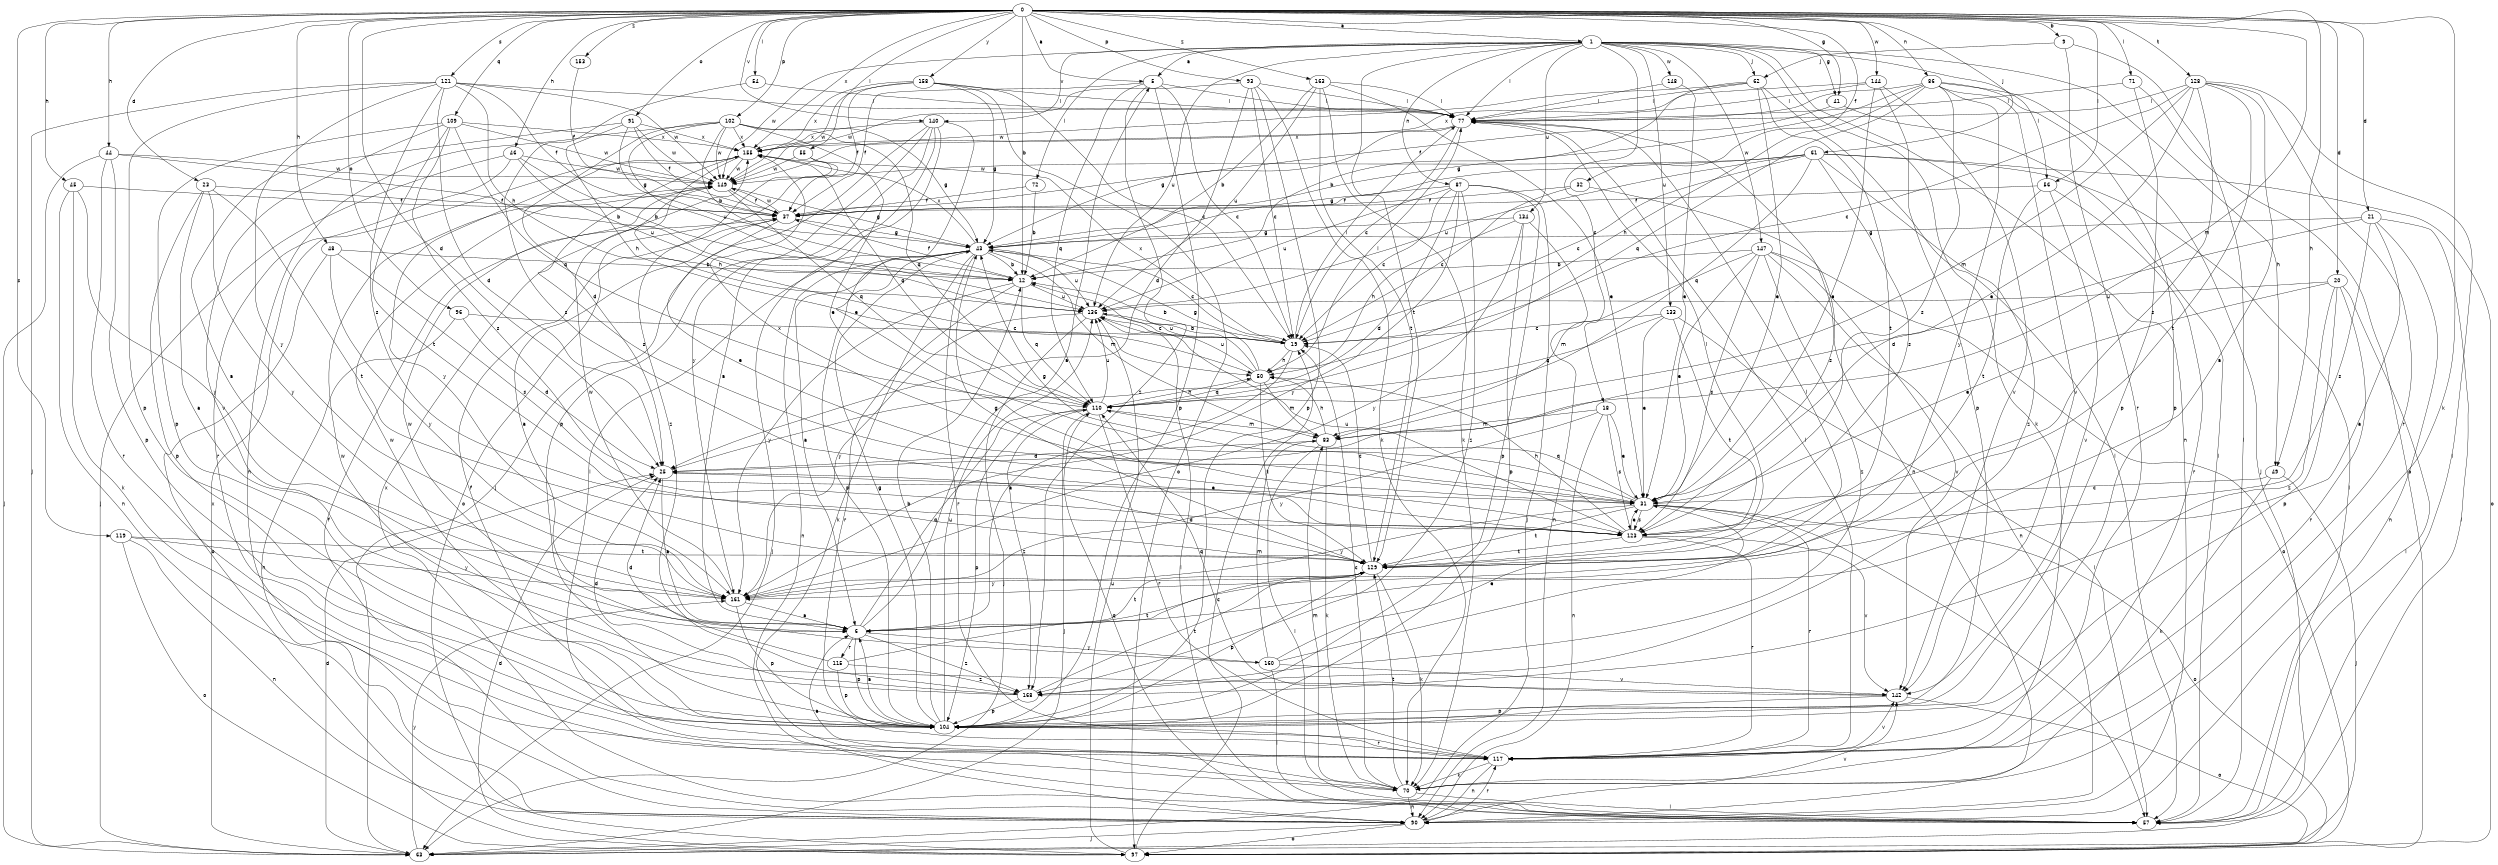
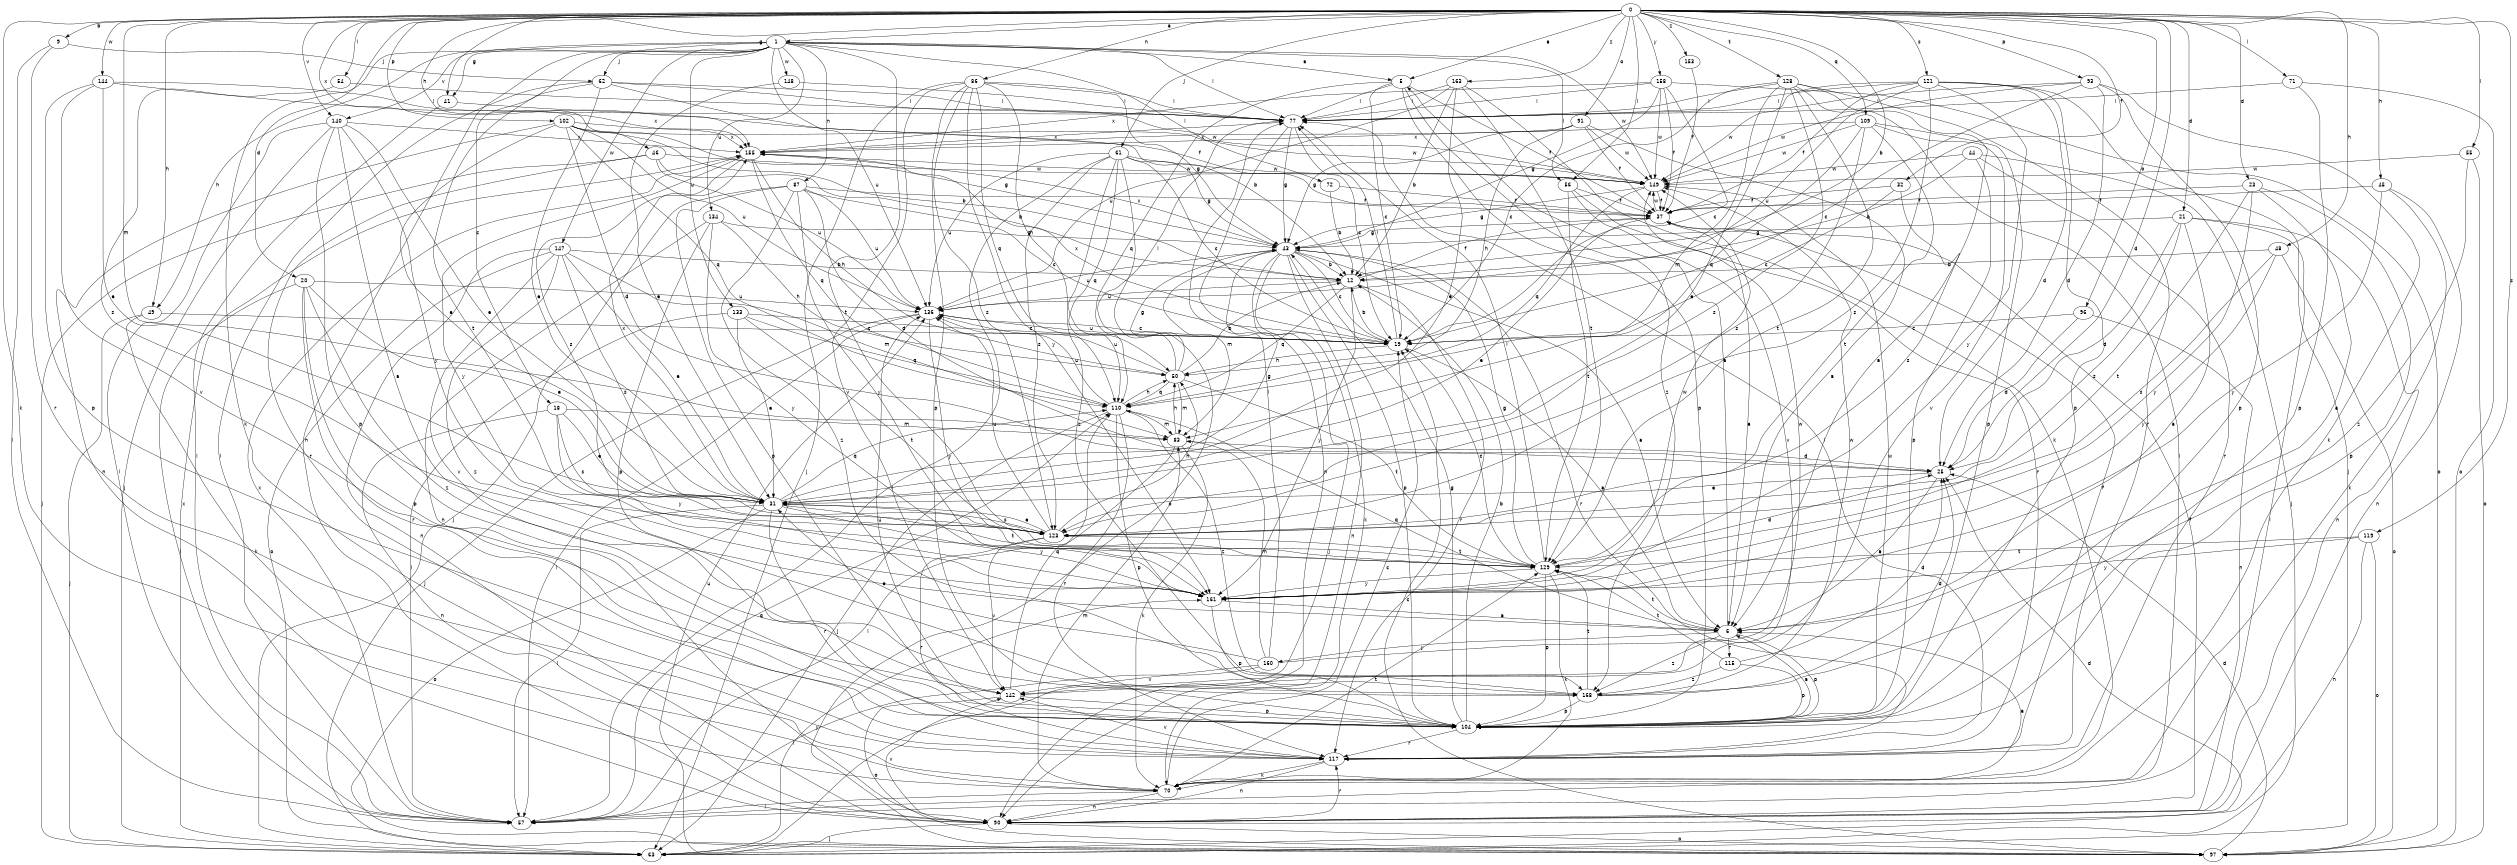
  strict digraph {
    fontname="DejaVu Sans"
    node [fontname="DejaVu Sans"]
    edge [fontname="DejaVu Sans"]
    0
    1
    5
    9
    12
    20
    21
    23
    25
    32
    41
    44
    45
    46
    48
    49
    54
    55
    56
    61
    70
    71
    83
    86
    91
    96
    n27 [label=93]
    102
    109
    119
    121
    128
    140
    144
    153
    155
    158
    163
    18
    62
    72
    77
    87
    90
    129
    133
    134
    136
    147
    148
    149
    19
    37
    104
    110
    168
    117
    57
    161
    31
    6
    123
    43
    63
    97
    142
    50
    115
    160
    0 -> 1 [label=a]
    0 -> 5 [label=a]
    0 -> 9 [label=b]
    0 -> 12 [label=b]
    0 -> 20 [label=d]
    0 -> 21 [label=d]
    0 -> 23 [label=d]
    0 -> 25 [label=d]
    0 -> 32 [label=f]
    0 -> 41 [label=g]
-   0 -> 44 [label=h]
    0 -> 45 [label=h]
    0 -> 46 [label=h]
    0 -> 48 [label=h]
    0 -> 49 [label=h]
    0 -> 54 [label=i]
    0 -> 55 [label=i]
    0 -> 56 [label=i]
    0 -> 61 [label=j]
    0 -> 70 [label=k]
    0 -> 71 [label=l]
    0 -> 83 [label=m]
    0 -> 86 [label=n]
    0 -> 91 [label=o]
    0 -> 96 [label=o]
    0 -> n27 [label=p]
    0 -> 102 [label=p]
    0 -> 109 [label=q]
    0 -> 119 [label=s]
    0 -> 121 [label=s]
    0 -> 128 [label=t]
    0 -> 140 [label=v]
    0 -> 144 [label=w]
    0 -> 153 [label=z]
    0 -> 155 [label=x]
    0 -> 158 [label=y]
    0 -> 163 [label=z]
    1 -> 5 [label=a]
    1 -> 41 [label=g]
    1 -> 49 [label=h]
    1 -> 56 [label=i]
    1 -> 70 [label=k]
    1 -> 140 [label=v]
    1 -> 18 [label=c]
    1 -> 62 [label=j]
    1 -> 72 [label=l]
    1 -> 77 [label=l]
    1 -> 87 [label=n]
    1 -> 90 [label=n]
    1 -> 129 [label=t]
    1 -> 133 [label=u]
    1 -> 134 [label=u]
    1 -> 136 [label=u]
    1 -> 147 [label=w]
    1 -> 148 [label=w]
    1 -> 149 [label=w]
    5 -> 77 [label=l]
    5 -> 19 [label=c]
    5 -> 37 [label=f]
    5 -> 104 [label=p]
    5 -> 110 [label=q]
    5 -> 168 [label=z]
    9 -> 62 [label=j]
    9 -> 117 [label=r]
    9 -> 57 [label=i]
    12 -> 136 [label=u]
    12 -> 37 [label=f]
    12 -> 110 [label=q]
    12 -> 117 [label=r]
    12 -> 161 [label=y]
    20 -> 136 [label=u]
    20 -> 104 [label=p]
    20 -> 168 [label=z]
    20 -> 117 [label=r]
    20 -> 57 [label=i]
    20 -> 31 [label=e]
    21 -> 25 [label=d]
    21 -> 90 [label=n]
    21 -> 57 [label=i]
    21 -> 6 [label=a]
    21 -> 123 [label=s]
    21 -> 43 [label=g]
    23 -> 129 [label=t]
    23 -> 37 [label=f]
    23 -> 104 [label=p]
    23 -> 161 [label=y]
    23 -> 6 [label=a]
    25 -> 31 [label=e]
    25 -> 6 [label=a]
    32 -> 19 [label=c]
    32 -> 37 [label=f]
    32 -> 123 [label=s]
    41 -> 37 [label=f]
    41 -> 57 [label=i]
    44 -> 12 [label=b]
    44 -> 149 [label=w]
    44 -> 104 [label=p]
    44 -> 117 [label=r]
    44 -> 63 [label=j]
    45 -> 70 [label=k]
    45 -> 90 [label=n]
    45 -> 37 [label=f]
    45 -> 161 [label=y]
    46 -> 12 [label=b]
    46 -> 136 [label=u]
    46 -> 149 [label=w]
    46 -> 117 [label=r]
    46 -> 63 [label=j]
    48 -> 12 [label=b]
    48 -> 161 [label=y]
    48 -> 123 [label=s]
    48 -> 97 [label=o]
    49 -> 70 [label=k]
-   49 -> 31 [label=c]
+   49 -> 19 [label=c]
    49 -> 63 [label=j]
    54 -> 77 [label=l]
    54 -> 123 [label=s]
    55 -> 149 [label=w]
    55 -> 168 [label=z]
    55 -> 97 [label=o]
    56 -> 129 [label=t]
    56 -> 37 [label=f]
    56 -> 117 [label=r]
    56 -> 142 [label=v]
    61 -> 136 [label=u]
    61 -> 149 [label=w]
    61 -> 19 [label=c]
    61 -> 110 [label=q]
    61 -> 168 [label=z]
    61 -> 57 [label=i]
    61 -> 123 [label=s]
    61 -> 43 [label=g]
    61 -> 97 [label=o]
    70 -> 83 [label=m]
    70 -> 90 [label=n]
    70 -> 129 [label=t]
    70 -> 19 [label=c]
    70 -> 57 [label=i]
    70 -> 6 [label=a]
    71 -> 77 [label=l]
    71 -> 104 [label=p]
    71 -> 97 [label=o]
    83 -> 25 [label=d]
    83 -> 70 [label=k]
    83 -> 57 [label=i]
    83 -> 50 [label=h]
    86 -> 77 [label=l]
    86 -> 104 [label=p]
    86 -> 110 [label=q]
    86 -> 161 [label=y]
    86 -> 123 [label=s]
    86 -> 43 [label=g]
    86 -> 63 [label=j]
    86 -> 142 [label=v]
    86 -> 50 [label=h]
    91 -> 155 [label=x]
    91 -> 149 [label=w]
    91 -> 37 [label=f]
    91 -> 6 [label=a]
    91 -> 43 [label=g]
    91 -> 50 [label=h]
    96 -> 25 [label=d]
    96 -> 90 [label=n]
    96 -> 19 [label=c]
    n27 -> 25 [label=d]
    n27 -> 70 [label=k]
    n27 -> 77 [label=l]
    n27 -> 149 [label=w]
    n27 -> 19 [label=c]
    n27 -> 104 [label=p]
    102 -> 12 [label=b]
    102 -> 25 [label=d]
    102 -> 155 [label=x]
    102 -> 90 [label=n]
    102 -> 136 [label=u]
    102 -> 149 [label=w]
    102 -> 110 [label=q]
    102 -> 31 [label=e]
    102 -> 43 [label=g]
    109 -> 155 [label=x]
    109 -> 129 [label=t]
    109 -> 149 [label=w]
    109 -> 104 [label=p]
    109 -> 110 [label=q]
    109 -> 123 [label=s]
    109 -> 142 [label=v]
    119 -> 90 [label=n]
    119 -> 129 [label=t]
    119 -> 161 [label=y]
    119 -> 97 [label=o]
    121 -> 25 [label=d]
    121 -> 77 [label=l]
-   121 -> 136 [label=h]
+   121 -> 136 [label=u]
    121 -> 149 [label=w]
    121 -> 37 [label=f]
    121 -> 104 [label=p]
    121 -> 161 [label=y]
    121 -> 123 [label=s]
    121 -> 63 [label=j]
    128 -> 83 [label=m]
    128 -> 77 [label=l]
    128 -> 129 [label=t]
    128 -> 19 [label=c]
    128 -> 117 [label=r]
    128 -> 57 [label=i]
    128 -> 31 [label=e]
    128 -> 6 [label=a]
    128 -> 123 [label=s]
    140 -> 155 [label=x]
    140 -> 104 [label=p]
    140 -> 57 [label=i]
    140 -> 161 [label=y]
    140 -> 31 [label=e]
    140 -> 6 [label=a]
    140 -> 63 [label=j]
    144 -> 155 [label=x]
    144 -> 77 [label=l]
    144 -> 104 [label=p]
    144 -> 31 [label=e]
    144 -> 142 [label=v]
    153 -> 37 [label=f]
    155 -> 149 [label=w]
    155 -> 110 [label=q]
    155 -> 161 [label=y]
    155 -> 123 [label=s]
    155 -> 50 [label=h]
    158 -> 155 [label=x]
    158 -> 77 [label=l]
    158 -> 149 [label=w]
    158 -> 19 [label=c]
    158 -> 37 [label=f]
    158 -> 43 [label=g]
    158 -> 97 [label=o]
    163 -> 12 [label=b]
    163 -> 70 [label=k]
    163 -> 77 [label=l]
    163 -> 129 [label=t]
    163 -> 136 [label=u]
    163 -> 31 [label=e]
    18 -> 83 [label=m]
    18 -> 90 [label=n]
    18 -> 161 [label=y]
    18 -> 31 [label=e]
    18 -> 123 [label=s]
    62 -> 12 [label=b]
    62 -> 77 [label=l]
    62 -> 129 [label=t]
    62 -> 149 [label=w]
    62 -> 57 [label=i]
    62 -> 31 [label=e]
    72 -> 12 [label=b]
    72 -> 37 [label=f]
    77 -> 155 [label=x]
    77 -> 90 [label=n]
    77 -> 19 [label=c]
    77 -> 43 [label=g]
    87 -> 25 [label=d]
    87 -> 136 [label=u]
    87 -> 19 [label=c]
    87 -> 37 [label=f]
    87 -> 104 [label=p]
    87 -> 168 [label=z]
    87 -> 161 [label=y]
    87 -> 63 [label=j]
    90 -> 37 [label=f]
    90 -> 117 [label=r]
    90 -> 63 [label=j]
    90 -> 97 [label=o]
    90 -> 142 [label=v]
    129 -> 25 [label=d]
    129 -> 70 [label=k]
    129 -> 77 [label=l]
    129 -> 19 [label=c]
    129 -> 104 [label=p]
    129 -> 161 [label=y]
    129 -> 43 [label=g]
    133 -> 129 [label=t]
    133 -> 19 [label=c]
    133 -> 110 [label=q]
    133 -> 57 [label=i]
    133 -> 31 [label=e]
    134 -> 90 [label=n]
    134 -> 104 [label=p]
    134 -> 161 [label=y]
    134 -> 43 [label=g]
    134 -> 50 [label=h]
    136 -> 19 [label=c]
    136 -> 57 [label=i]
    136 -> 161 [label=y]
    136 -> 63 [label=j]
    147 -> 12 [label=b]
    147 -> 83 [label=m]
    147 -> 90 [label=n]
    147 -> 168 [label=z]
    147 -> 31 [label=e]
    147 -> 123 [label=s]
    147 -> 97 [label=o]
    147 -> 142 [label=v]
    148 -> 77 [label=l]
    148 -> 31 [label=e]
    149 -> 37 [label=f]
    149 -> 110 [label=q]
    149 -> 43 [label=g]
    19 -> 12 [label=b]
    19 -> 155 [label=x]
    19 -> 77 [label=l]
    19 -> 136 [label=u]
    19 -> 6 [label=a]
    19 -> 50 [label=h]
    37 -> 149 [label=w]
    37 -> 31 [label=e]
    37 -> 6 [label=a]
    37 -> 43 [label=g]
    104 -> 12 [label=b]
    104 -> 136 [label=u]
    104 -> 149 [label=w]
    104 -> 117 [label=r]
    104 -> 6 [label=a]
    104 -> 43 [label=g]
    110 -> 83 [label=m]
    110 -> 136 [label=u]
    110 -> 104 [label=p]
    110 -> 168 [label=z]
    110 -> 117 [label=r]
    110 -> 63 [label=j]
    110 -> 50 [label=h]
    168 -> 25 [label=d]
    168 -> 129 [label=t]
    168 -> 149 [label=w]
    168 -> 104 [label=p]
    117 -> 70 [label=k]
    117 -> 77 [label=l]
    117 -> 90 [label=n]
    117 -> 37 [label=f]
    117 -> 142 [label=v]
    57 -> 155 [label=x]
    57 -> 110 [label=q]
    161 -> 149 [label=w]
    161 -> 104 [label=p]
    161 -> 6 [label=a]
    31 -> 155 [label=x]
    31 -> 129 [label=t]
    31 -> 110 [label=q]
    31 -> 117 [label=r]
    31 -> 57 [label=i]
    31 -> 161 [label=y]
    31 -> 123 [label=s]
    31 -> 43 [label=g]
    31 -> 97 [label=o]
    6 -> 5 [label=a]
    6 -> 129 [label=t]
    6 -> 104 [label=p]
    6 -> 110 [label=q]
    6 -> 168 [label=z]
    6 -> 115 [label=r]
    6 -> 160 [label=y]
    123 -> 129 [label=t]
    123 -> 136 [label=u]
    123 -> 117 [label=r]
    123 -> 31 [label=e]
    123 -> 142 [label=v]
    123 -> 50 [label=h]
    43 -> 12 [label=b]
    43 -> 70 [label=k]
    43 -> 83 [label=m]
    43 -> 155 [label=x]
    43 -> 90 [label=n]
    43 -> 136 [label=u]
    43 -> 19 [label=c]
    43 -> 104 [label=p]
    43 -> 117 [label=r]
    43 -> 6 [label=a]
    43 -> 63 [label=j]
    63 -> 25 [label=d]
    63 -> 155 [label=x]
    63 -> 161 [label=y]
    97 -> 25 [label=d]
    97 -> 136 [label=u]
    97 -> 19 [label=c]
    142 -> 104 [label=p]
    142 -> 110 [label=q]
    142 -> 97 [label=o]
    50 -> 12 [label=b]
    50 -> 83 [label=m]
    50 -> 77 [label=l]
    50 -> 129 [label=t]
    50 -> 136 [label=u]
    50 -> 110 [label=q]
    50 -> 43 [label=g]
    115 -> 25 [label=d]
    115 -> 129 [label=t]
    115 -> 104 [label=p]
    115 -> 168 [label=z]
    160 -> 83 [label=m]
    160 -> 77 [label=l]
    160 -> 149 [label=w]
    160 -> 57 [label=i]
    160 -> 31 [label=e]
    160 -> 142 [label=v]
  }
